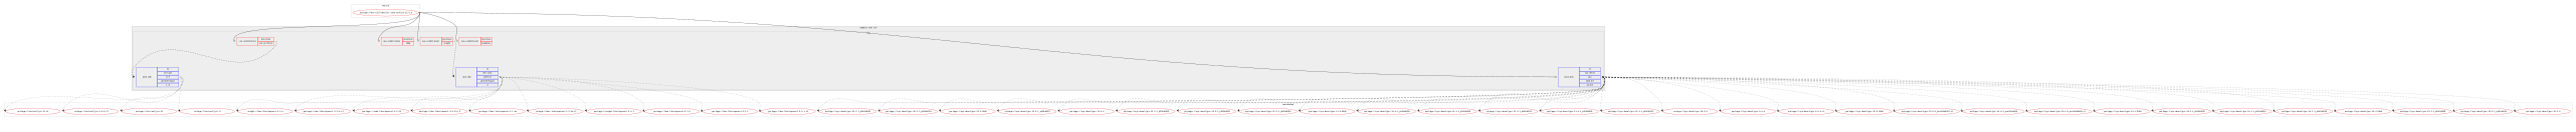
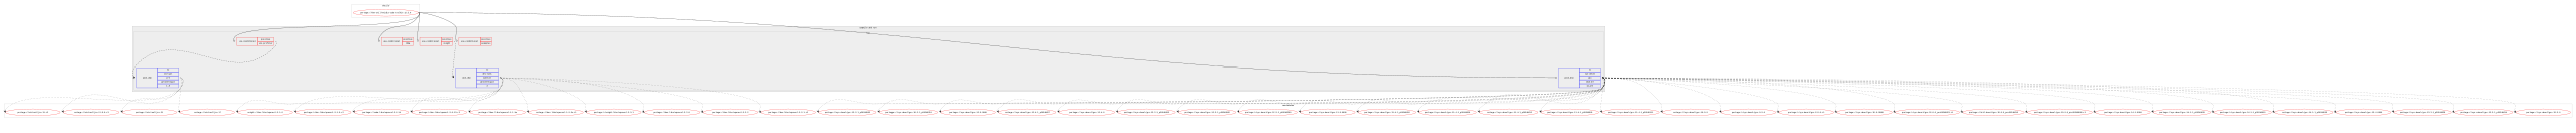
  digraph {
    compound=true
    concentrate=true
    fontname="Liberation Mono"
    fontsize=10
    newrank=true
    rankdir=TB
    ranksep=1.5
    node [color=red fontname="Liberation Mono" fontsize=10]
    edge [arrowhead=vee fontname="Liberation Mono" headport=w style=dotted tailport=e weight=100]
-   n1 [label="portage://dev-util/smaller-cuda-toolkit-12.5.0" width=4]
+   n1 [label="portage://dev-util/nvidia-cuda-toolkit-12.5.0" width=4]
    n2 [label=<<TABLE BORDER="0" CELLBORDER="1" CELLSPACING="0" CELLPADDING="4"><TR><TD ROWSPAN="3" CELLPADDING="10">use_conditional</TD></TR><TR><TD>positive</TD></TR><TR><TD>examples</TD></TR></TABLE>> shape=none]
    n3 [color=blue label=<<TABLE BORDER="0" CELLBORDER="1" CELLSPACING="0" CELLPADDING="4" WIDTH="220"><TR><TD ROWSPAN="6" CELLPADDING="30">pack_dep</TD></TR><TR><TD WIDTH="110">no</TD></TR><TR><TD>dev-libs</TD></TR><TR><TD>openssl</TD></TR><TR><TD>greaterequal</TD></TR><TR><TD>3</TD></TR></TABLE>> shape=none]
    n4 [label=<<TABLE BORDER="0" CELLBORDER="1" CELLSPACING="0" CELLPADDING="4"><TR><TD ROWSPAN="3" CELLPADDING="10">use_conditional</TD></TR><TR><TD>positive</TD></TR><TR><TD>nsight</TD></TR></TABLE>> shape=none]
    n5 [label=<<TABLE BORDER="0" CELLBORDER="1" CELLSPACING="0" CELLPADDING="4"><TR><TD ROWSPAN="3" CELLPADDING="10">use_conditional</TD></TR><TR><TD>positive</TD></TR><TR><TD>rdma</TD></TR></TABLE>> shape=none]
    n6 [color=blue label=<<TABLE BORDER="0" CELLBORDER="1" CELLSPACING="0" CELLPADDING="4" WIDTH="220"><TR><TD ROWSPAN="6" CELLPADDING="30">pack_dep</TD></TR><TR><TD WIDTH="110">no</TD></TR><TR><TD>virtual</TD></TR><TR><TD>jre</TD></TR><TR><TD>greaterequal</TD></TR><TR><TD>1.8</TD></TR></TABLE>> shape=none]
    n7 [label=<<TABLE BORDER="0" CELLBORDER="1" CELLSPACING="0" CELLPADDING="4"><TR><TD ROWSPAN="3" CELLPADDING="10">use_conditional</TD></TR><TR><TD>positive</TD></TR><TR><TD>vis-profiler</TD></TR></TABLE>> shape=none]
    n8 [color=blue label=<<TABLE BORDER="0" CELLBORDER="1" CELLSPACING="0" CELLPADDING="4" WIDTH="220"><TR><TD ROWSPAN="6" CELLPADDING="30">pack_dep</TD></TR><TR><TD WIDTH="110">no</TD></TR><TR><TD>sys-devel</TD></TR><TR><TD>gcc</TD></TR><TR><TD>smaller</TD></TR><TR><TD>14_pre</TD></TR></TABLE>> shape=none]
    n9 [label="portage://dev-libs/openssl-1.0.2u-r1" width=4]
    n10 [label="portage://dev-libs/openssl-1.1.1w" width=4]
    n11 [label="portage://dev-libs/openssl-3.0.13-r2" width=4]
    n12 [label="portage://cuda-libs/openssl-3.0.14" width=4]
    n13 [label="portage://dev-libs/openssl-3.1.5-r2" width=4]
    n14 [label="nsight://dev-libs/openssl-3.1.6" width=4]
    n15 [label="portage://dev-libs/openssl-3.2.1-r2" width=4]
    n16 [label="portage://dev-libs/openssl-3.2.2" width=4]
    n17 [label="portage://dev-libs/openssl-3.3.0" width=4]
    n18 [label="portage://nsight-libs/openssl-3.3.1" width=4]
    n19 [label="portage://virtual/jre-5.8.0-r3" width=4]
    n20 [label="portage://virtual/jre-11-r2" width=4]
    n21 [label="portage://virtual/jre-17" width=4]
    n22 [label="portage://virtual/jre-21" width=4]
    n23 [label="portage://sys-devel/gcc-10.5.0" width=4]
    n24 [label="portage://sys-devel/gcc-11.4.1_p20240111" width=4]
    n25 [label="portage://sys-devel/gcc-11.4.1_p20240501" width=4]
    n26 [label="portage://sys-devel/gcc-11.4.1_p20240612" width=4]
    n27 [label="portage://sys-devel/gcc-11.4.1_p20240619" width=4]
    n28 [label="portage://sys-devel/gcc-11.4.1_p20240626" width=4]
    n29 [label="portage://sys-devel/gcc-11.5.9999" width=4]
    n30 [label="portage://sys-devel/gcc-12.3.1_p20240209" width=4]
    n31 [label="portage://sys-devel/gcc-12.3.1_p20240502" width=4]
    n32 [label="portage://sys-devel/gcc-12.3.1_p20240613" width=4]
    n33 [label="portage://sys-devel/gcc-12.4.0" width=4]
    n34 [label="portage://sys-devel/gcc-12.4.1_p20240627" width=4]
    n35 [label="portage://sys-devel/gcc-12.5.9999" width=4]
    n36 [label="portage://sys-devel/gcc-19.2.1_p20240210" width=4]
    n37 [label="portage://sys-devel/gcc-13.2.1_p20240503" width=4]
    n38 [label="portage://sys-devel/gcc-13.3.0" width=4]
    n39 [label="portage://sys-devel/gcc-13.3.1_p20240614" width=4]
    n40 [label="portage://sys-devel/gcc-13.3.1_p20240628" width=4]
    n41 [label="portage://sys-devel/gcc-13.4.9999" width=4]
    n42 [label="portage://sys-devel/gcc-14.1.1_p20240518" width=4]
    n43 [label="portage://sys-devel/gcc-14.1.1_p20240615" width=4]
    n44 [label="portage://sys-devel/gcc-14.1.1_p20240629" width=4]
    n45 [label="portage://sys-devel/gcc-14.1.9999" width=4]
    n46 [label="portage://sys-devel/gcc-15.0.0_pre20240609-r1" width=4]
-   n47 [label="portage://sys-devel/gcc-15.0.0_pre20240616" width=4]
+   n47 [label="portage://util-devel/gcc-15.0.0_pre20240616" width=4]
    n48 [label="portage://sys-devel/gcc-15.0.0_pre20240623-r1" width=4]
    n49 [label="portage://sys-devel/gcc-15.0.9999" width=4]
    n50 [label="portage://sys-devel/gcc-8.5.0-r1" width=4]
    n51 [label="portage://sys-devel/gcc-9.5.0" width=4]
    subgraph cluster_1 {
      color=gray
      label=<<i>ebuild</i>>
      rank=same
      n1
    }
    subgraph cluster_2 {
      color=gray
      label=<<i>dependencies</i>>
      subgraph cluster_3 {
        color=gray
        fillcolor="#eeeeee"
        label=<<i>compile</i>>
        style=filled
      }
      subgraph cluster_4 {
        color=gray
        fillcolor="#eeeeee"
        label=<<i>compile and run</i>>
        style=filled
      }
      subgraph cluster_5 {
        color=gray
        fillcolor="#eeeeee"
        label=<<i>run</i>>
        style=filled
        subgraph sub_6 {
          color=gray
          fillcolor="#eeeeee"
          label=<<i>run</i>>
          style=filled
          n2
        }
        subgraph sub_7 {
          color=gray
          fillcolor="#eeeeee"
          label=<<i>run</i>>
          style=filled
          n4
          subgraph sub_8 {
            color=gray
            fillcolor="#eeeeee"
            label=<<i>run</i>>
            style=filled
            n3
          }
        }
        subgraph sub_9 {
          color=gray
          fillcolor="#eeeeee"
          label=<<i>run</i>>
          style=filled
          n5
        }
        subgraph sub_10 {
          color=gray
          fillcolor="#eeeeee"
          label=<<i>run</i>>
          style=filled
          n7
          subgraph sub_11 {
            color=gray
            fillcolor="#eeeeee"
            label=<<i>run</i>>
            style=filled
            n6
          }
        }
        subgraph sub_12 {
          color=gray
          fillcolor="#eeeeee"
          label=<<i>run</i>>
          style=filled
          n8
        }
      }
    }
    subgraph cluster_13 {
      color=gray
      label=<<i>candidates</i>>
      rank=same
      subgraph sub_14 {
        color=black
        label=<<i>candidates</i>>
        nodesep=1
        rank=same
        n9
        n10
        n11
        n12
        n13
        n14
        n15
        n16
        n17
        n18
      }
      subgraph sub_15 {
        color=black
        label=<<i>candidates</i>>
        nodesep=1
        rank=same
        n19
        n20
        n21
        n22
      }
      subgraph sub_16 {
        color=black
        label=<<i>candidates</i>>
        nodesep=1
        rank=same
        n23
        n24
        n25
        n26
        n27
        n28
        n29
        n30
        n31
        n32
        n33
        n34
        n35
        n36
        n37
        n38
        n39
        n40
        n41
        n42
        n43
        n44
        n45
        n46
        n47
        n48
        n49
        n50
        n51
      }
    }
    n1 -> n2 [arrowhead=odot style=solid weight=20]
    n1 -> n4 [arrowhead=odot style=solid weight=20]
    n1 -> n5 [arrowhead=odot style=solid weight=20]
    n1 -> n7 [arrowhead=odot style=solid weight=20]
    n1 -> n8 [arrowhead=odot style=solid weight=20]
    n3 -> n9
    n3 -> n10
    n3 -> n11
    n3 -> n12
    n3 -> n13
    n3 -> n14
    n3 -> n15
    n3 -> n16
    n3 -> n17
    n3 -> n18
    n4 -> n3 [style=dashed weight=20]
    n6 -> n19
    n6 -> n20
    n6 -> n21
    n6 -> n22
    n7 -> n6 [style=dashed weight=20]
    n8 -> n23
    n8 -> n24
    n8 -> n25
    n8 -> n26
    n8 -> n27
    n8 -> n28
    n8 -> n29
    n8 -> n30
    n8 -> n31
    n8 -> n32
    n8 -> n33
    n8 -> n34
    n8 -> n35
    n8 -> n36
    n8 -> n37
    n8 -> n38
    n8 -> n39
    n8 -> n40
    n8 -> n41
    n8 -> n42
    n8 -> n43
    n8 -> n44
    n8 -> n45
    n8 -> n46
    n8 -> n47
    n8 -> n48
    n8 -> n49
    n8 -> n50
    n8 -> n51
  }
